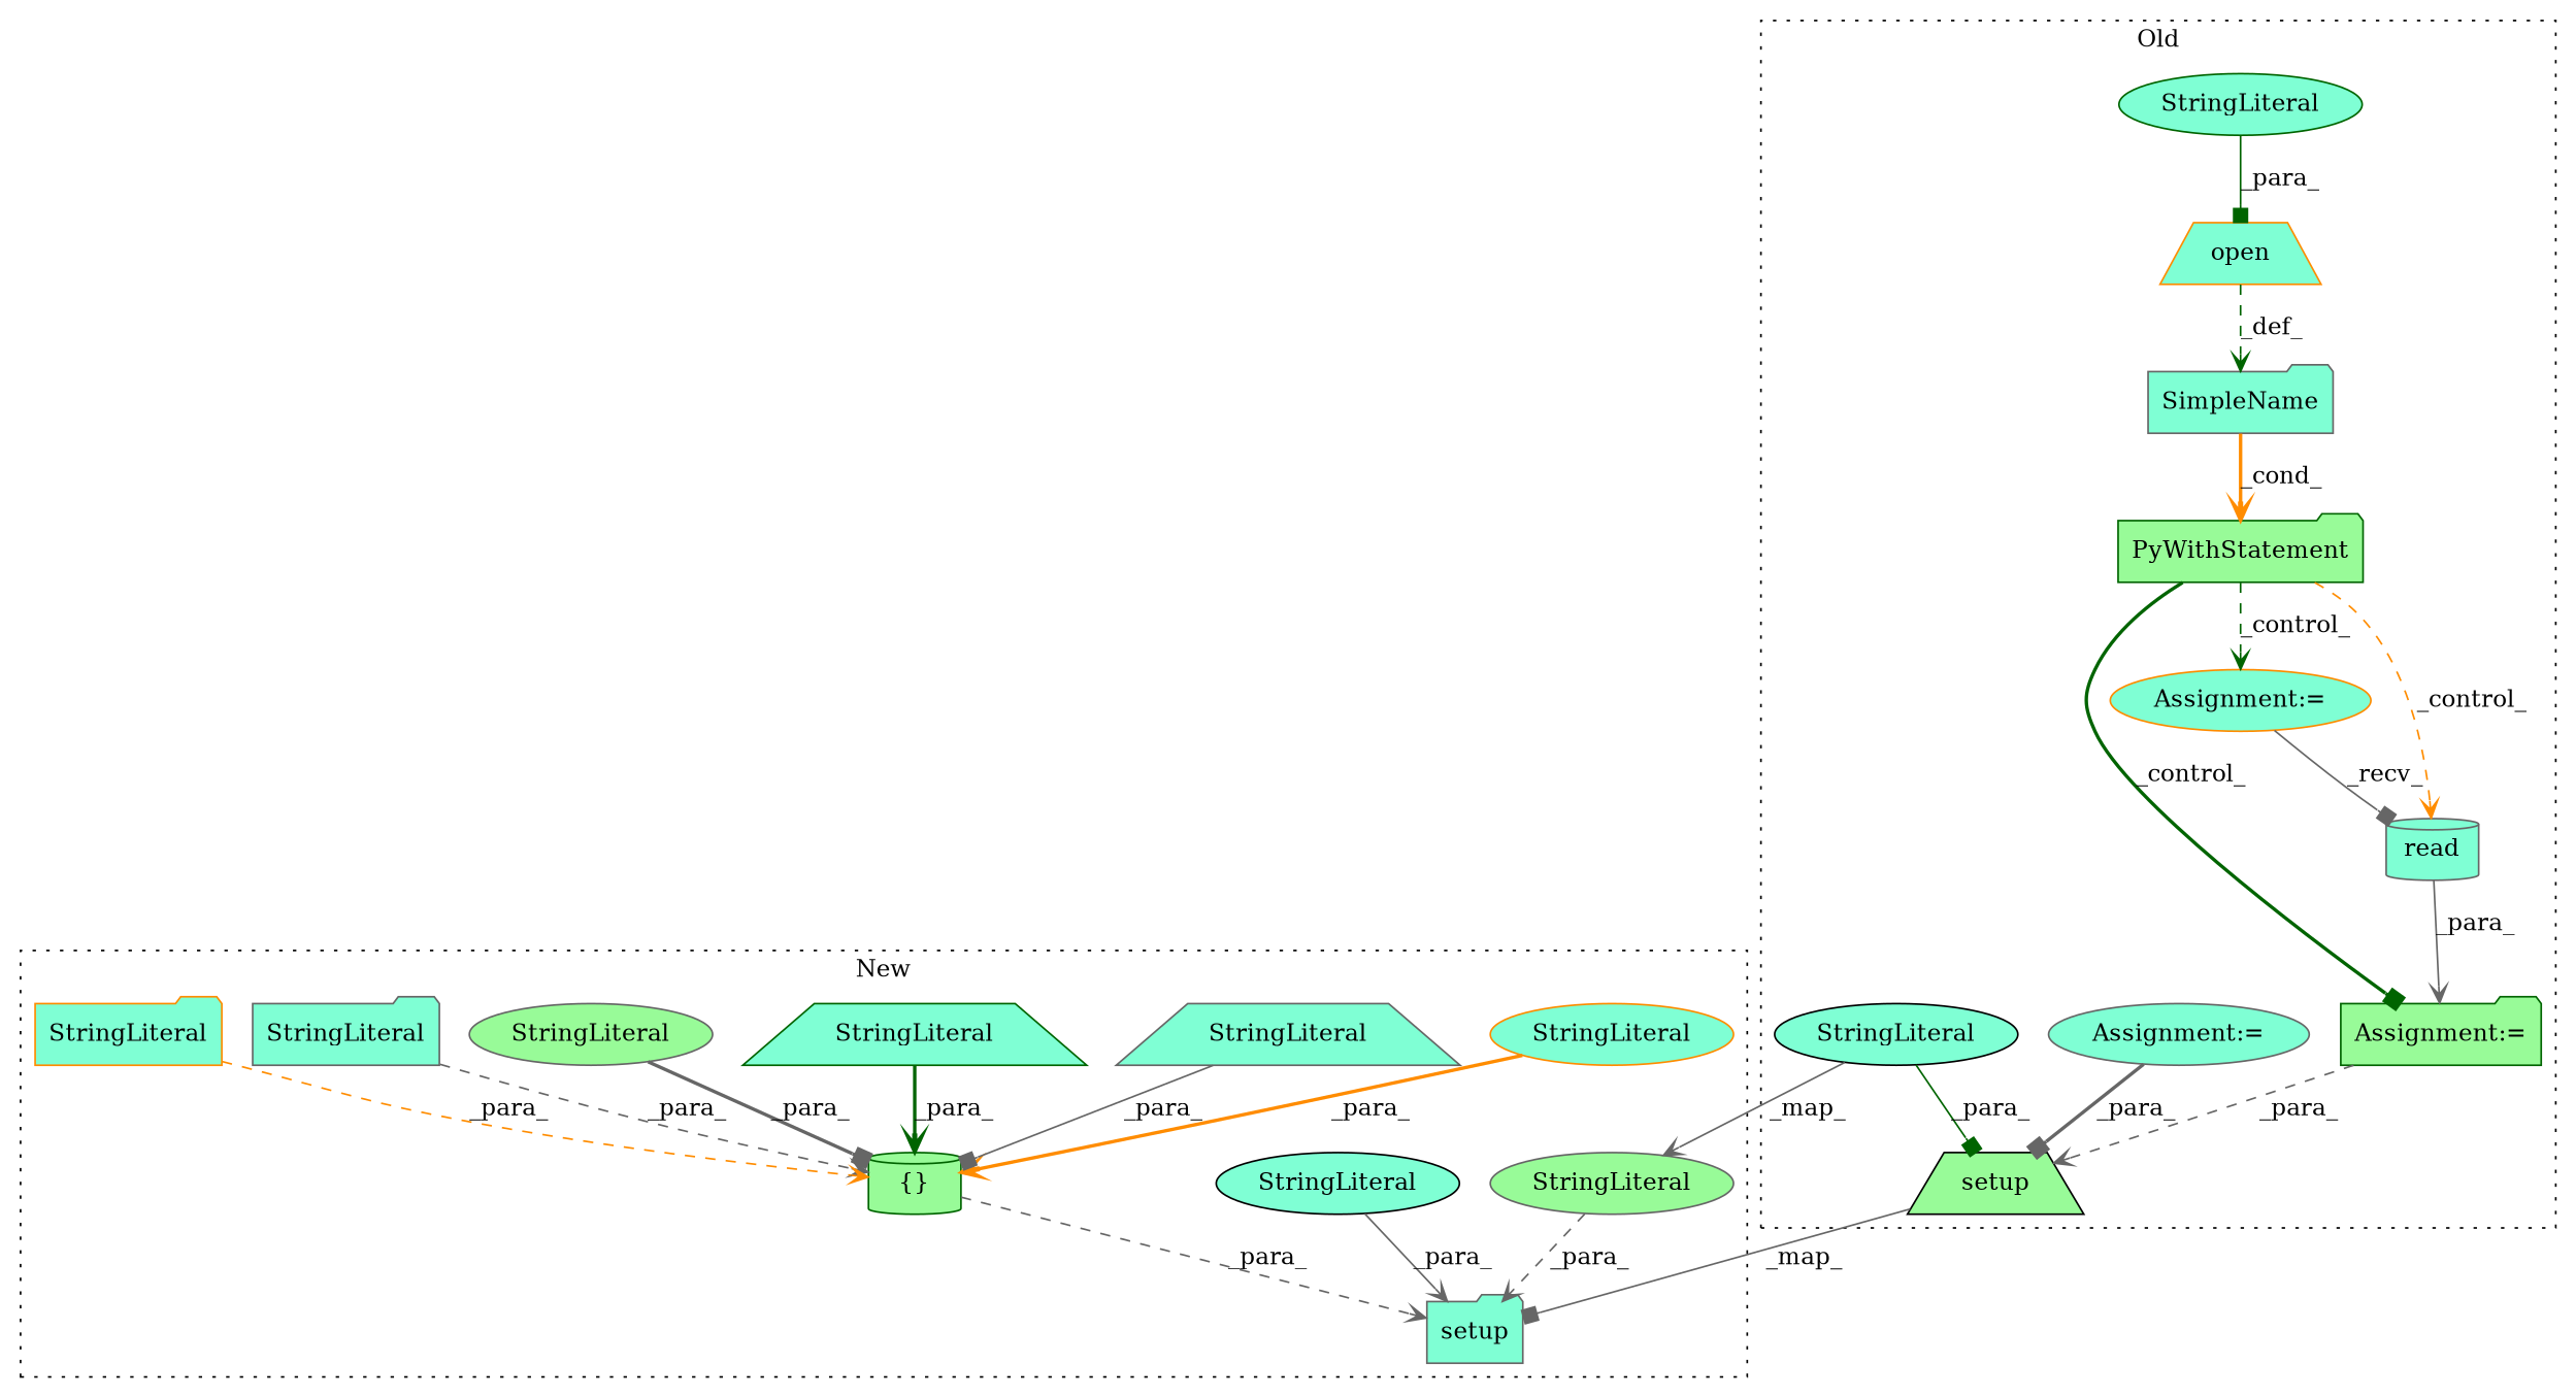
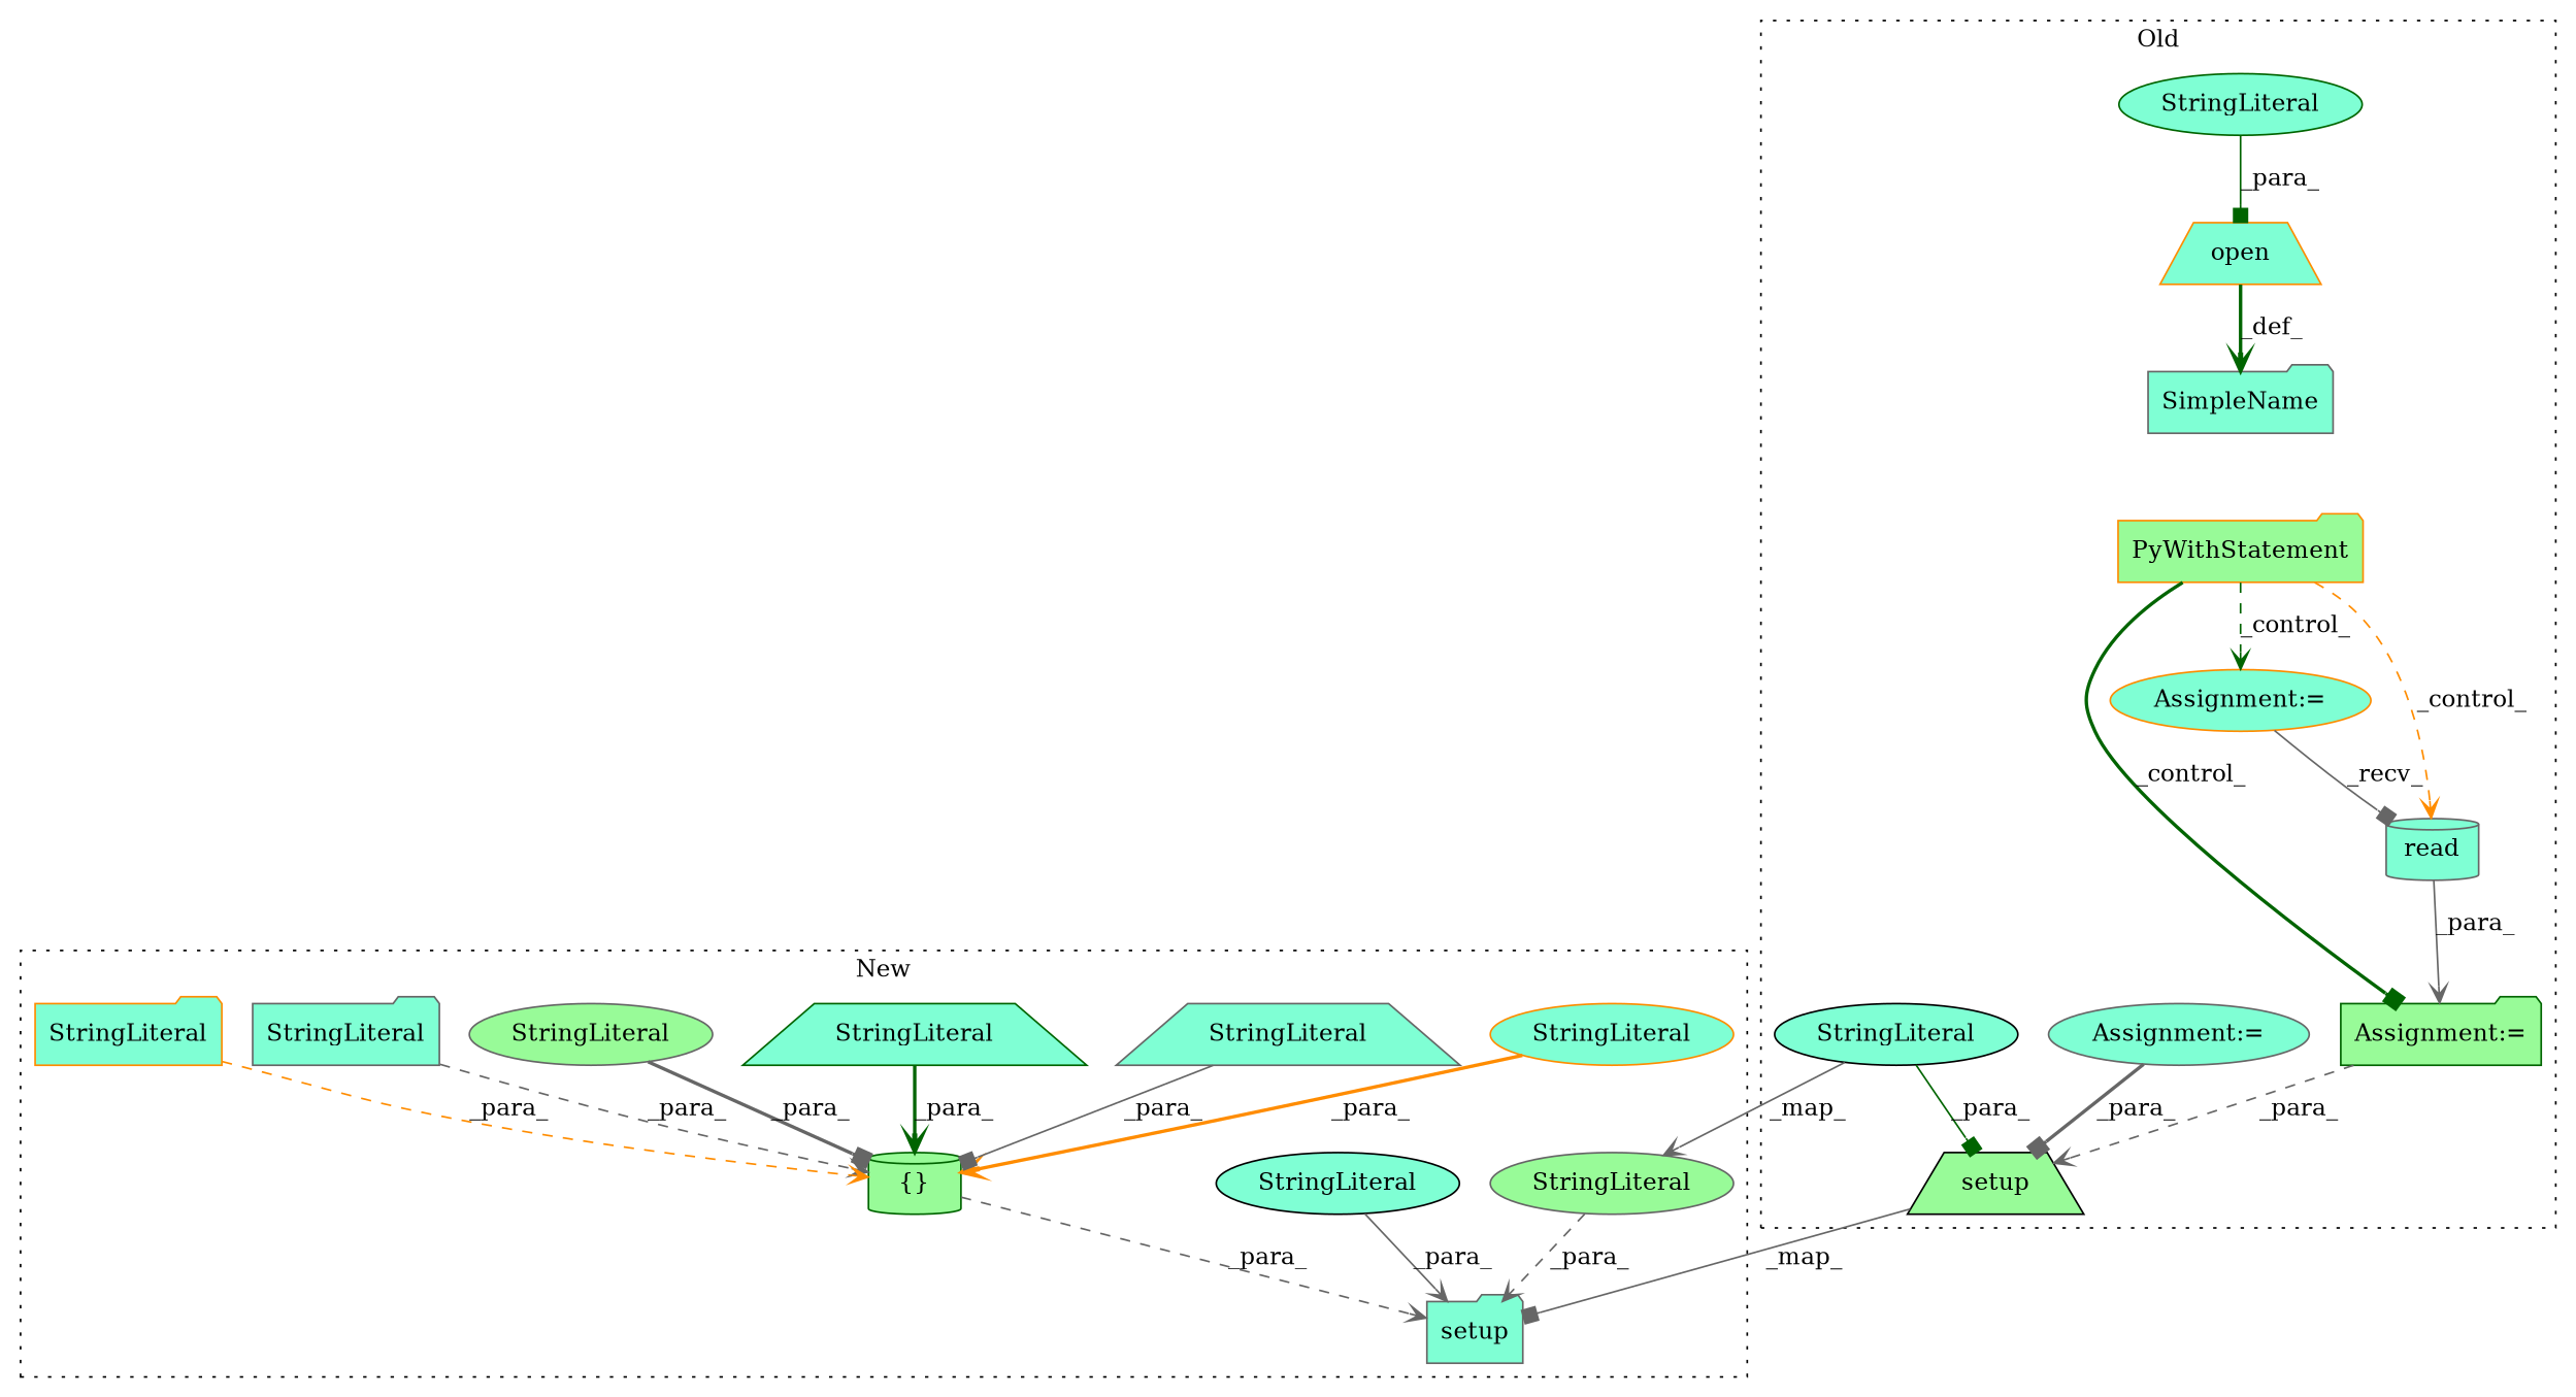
  digraph {
    node [a=45 color=gray40 fillcolor=aquamarine l=7 shape=ellipse style=filled]
    edge [arrowhead=vee color=gray40 style=solid]
    n1 [a=32 color=darkorange l="5,1" label=open s="482,496" shape=trapezium]
    n2 [color=darkgreen l=9 label=StringLiteral s=487]
-   n3 [a=104 color=darkgreen fillcolor=palegreen l="10,2" label=PyWithStatement s="472,497" shape=folder]
+   n3 [a=104 color=darkorange fillcolor=palegreen l="10,2" label=PyWithStatement s="472,497" shape=folder]
    n4 [a=7 color=darkgreen fillcolor=palegreen l=1 label="Assignment:=" s=530 shape=folder]
    n5 [a=42 label=SimpleName shape=folder l=""]
    n6 [a=7 color=darkorange l=1 label="Assignment:=" s=514]
    n7 [a=32 l=6 label=read s=533 shape=cylinder]
    n8 [a=32 color=black fillcolor=palegreen l="6,1" label=setup s="785,1206" shape=trapezium]
    n9 [a=7 label="Assignment:=" s=181]
    n10 [color=black label=StringLiteral s=801]
    n11 [a=4 color=darkgreen fillcolor=palegreen l="1,1" label="{}" s="1052,1350" shape=cylinder]
    n12 [color=darkorange l=50 label=StringLiteral s=1102]
    n13 [l=44 label=StringLiteral s=1265 shape=trapezium]
    n14 [color=darkgreen l=40 label=StringLiteral s=1310 shape=trapezium]
    n15 [fillcolor=palegreen l=56 label=StringLiteral s=1153]
    n16 [l=54 label=StringLiteral s=1210 shape=folder]
    n17 [color=darkorange l=48 label=StringLiteral s=1053 shape=folder]
    n18 [a=32 l="6,1" label=setup s="584,1352" shape=folder]
    n19 [color=black l=36 label=StringLiteral s=660]
    n20 [fillcolor=palegreen label=StringLiteral s=600]
    subgraph cluster_1 {
      label=Old
      style=dotted
      n1
      n2
      n3
      n4
      n5
      n6
      n7
      n8
      n9
      n10
    }
    subgraph cluster_2 {
      label=New
      style=dotted
      n11
      n12
      n13
      n14
      n15
      n16
      n17
      n18
      n19
      n20
    }
-   n1 -> n5 [color=darkgreen label=_def_ style=dashed]
+   n1 -> n5 [color=darkgreen label=_def_ style=bold]
    n2 -> n1 [arrowhead=box color=darkgreen label=_para_]
    n3 -> n4 [arrowhead=box color=darkgreen label=_control_ style=bold]
    n3 -> n6 [color=darkgreen label=_control_ style=dashed]
    n3 -> n7 [color=darkorange label=_control_ style=dashed]
    n4 -> n8 [label=_para_ style=dashed]
-   n5 -> n3 [color=darkorange label=_cond_ style=bold]
    n6 -> n7 [arrowhead=box label=_recv_]
    n7 -> n4 [label=_para_]
    n8 -> n18 [arrowhead=box label=_map_]
    n9 -> n8 [arrowhead=box label=_para_ style=bold]
    n10 -> n8 [arrowhead=box color=darkgreen label=_para_]
    n10 -> n20 [label=_map_]
    n11 -> n18 [label=_para_ style=dashed]
    n12 -> n11 [color=darkorange label=_para_ style=bold]
    n13 -> n11 [arrowhead=box label=_para_]
    n14 -> n11 [color=darkgreen label=_para_ style=bold]
    n15 -> n11 [arrowhead=box label=_para_ style=bold]
    n16 -> n11 [label=_para_ style=dashed]
    n17 -> n11 [color=darkorange label=_para_ style=dashed]
    n19 -> n18 [label=_para_]
    n20 -> n18 [label=_para_ style=dashed]
  }
